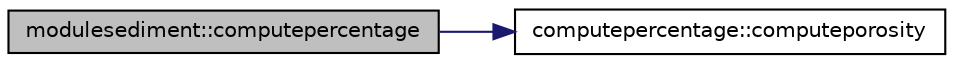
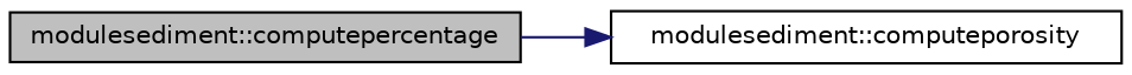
  digraph {
    rankdir=LR
    node [color=black fontname=Helvetica fontsize=10 shape=record style=filled]
    n1 [fillcolor=grey75 fontcolor=black height=0.2 label="modulesediment::computepercentage" width=0.4]
-   n2 [fillcolor=white height=0.2 label="computepercentage::computeporosity" width=0.4]
+   n2 [fillcolor=white height=0.2 label="modulesediment::computeporosity" width=0.4]
    n1 -> n2 [color=midnightblue fontname=Helvetica fontsize=10 labelfontname=Helvetica labelfontsize=10 style=solid]
  }
